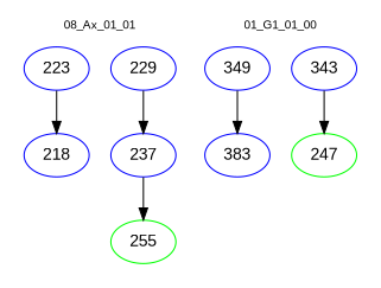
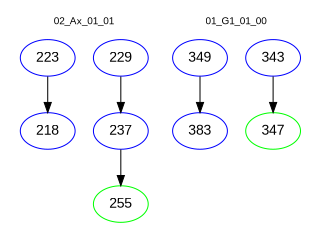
  digraph {
    fontname="Liberation Sans"
    node [color=blue fontname="Liberation Sans"]
    edge [color=black fontname="Liberation Sans"]
    n1 [label=229]
    n2 [label=223]
    n3 [label=237]
    n4 [label=218]
    n5 [color=green label=255]
    n6 [label=343]
    n7 [label=349]
-   n8 [color=green label=247]
+   n8 [color=green label=347]
    n9 [label=383]
    subgraph cluster_1 {
      color=white
      fontsize=10
-     label="08_Ax_01_01"
+     label="02_Ax_01_01"
      n1
      n2
      n3
      n4
      n5
    }
    subgraph cluster_2 {
      color=white
      fontsize=10
      label="01_G1_01_00"
      n6
      n7
      n8
      n9
    }
    n1 -> n3
    n2 -> n4
    n3 -> n5
    n6 -> n8
    n7 -> n9
  }
